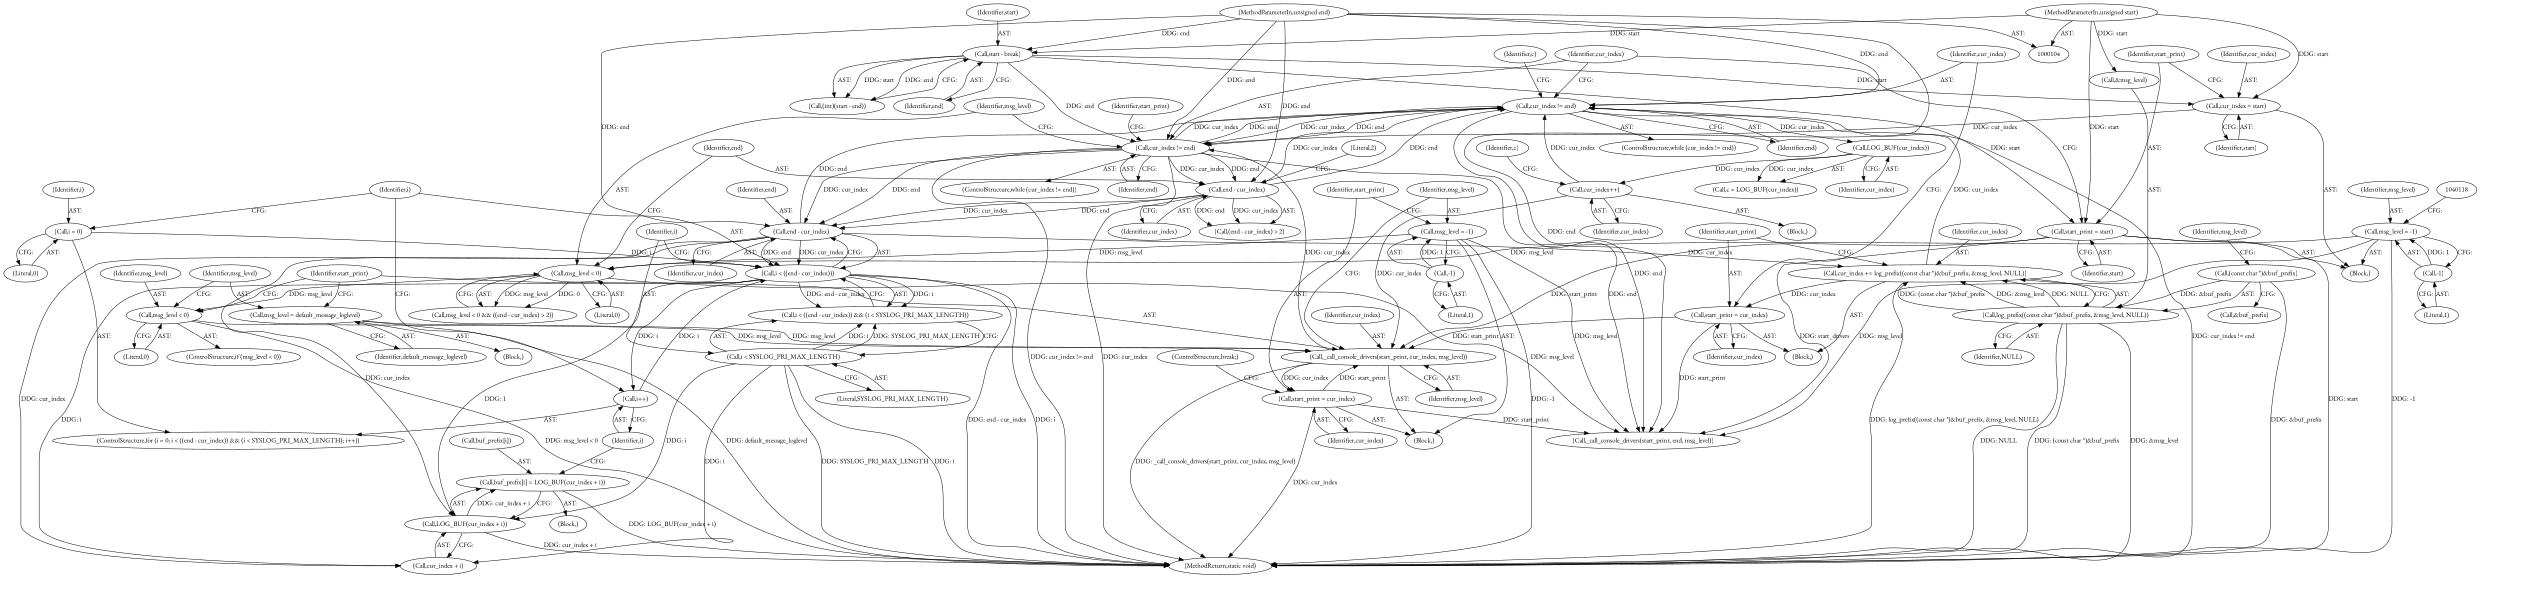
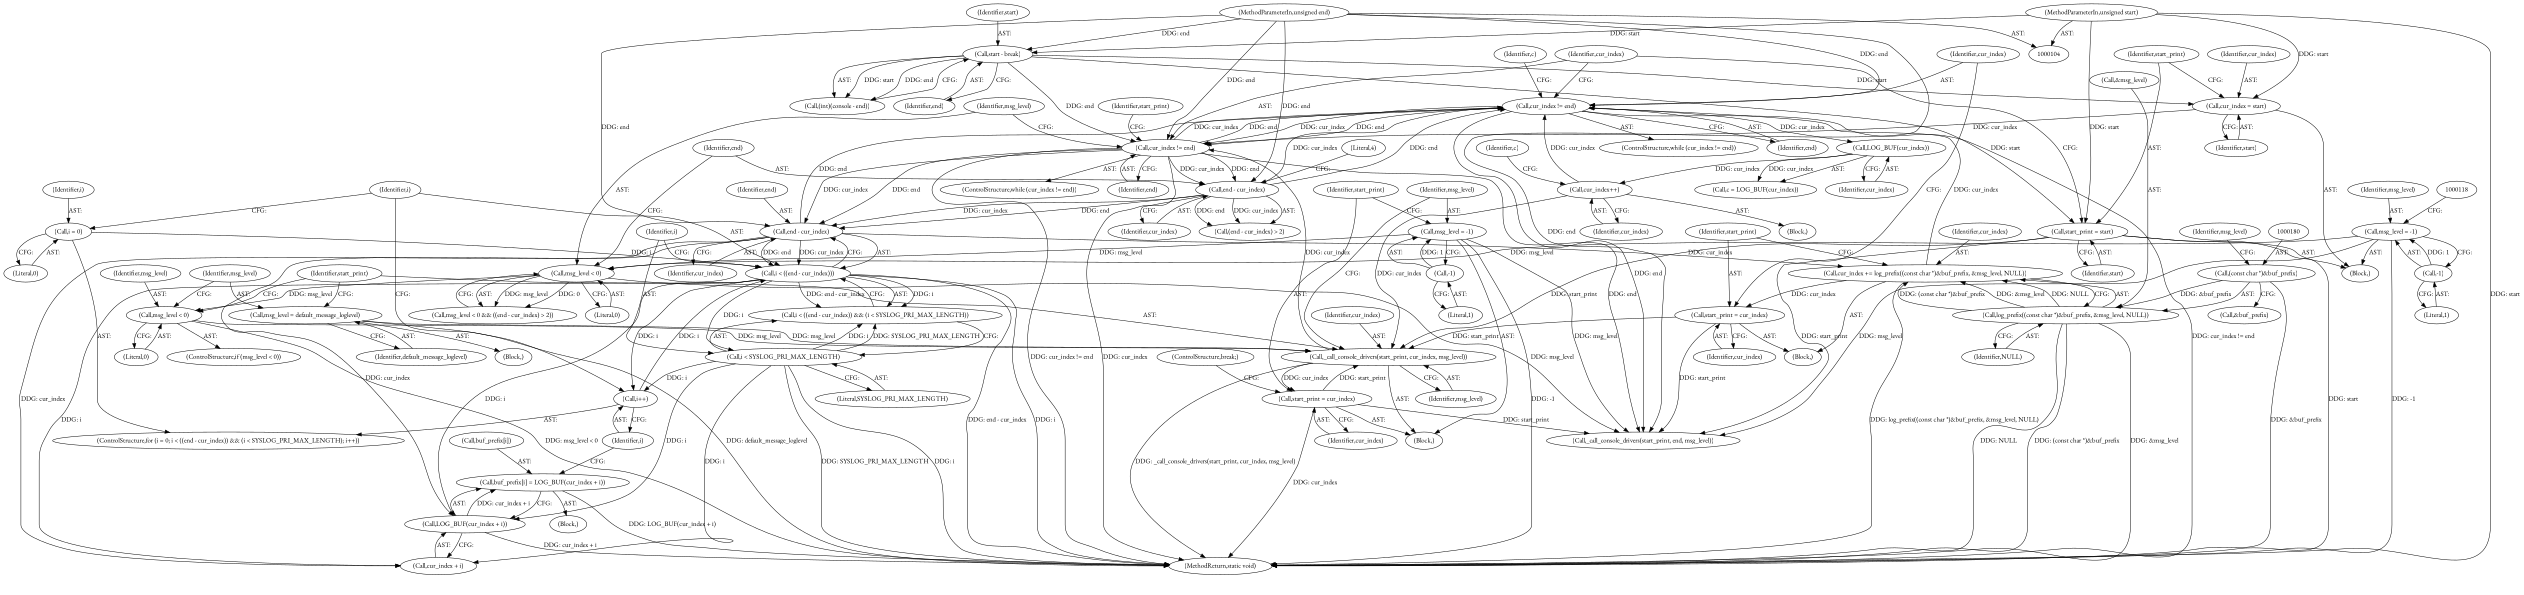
  digraph {
    fontname="EB Garamond"
    node [fontname="EB Garamond"]
    edge [fontname="EB Garamond"]
    n1 [label="(Call,buf_prefix[i] = LOG_BUF(cur_index + i))"]
    n2 [label="(Call,LOG_BUF(cur_index + i))"]
    n3 [label="(MethodReturn,static void)"]
    n4 [label="(Block,)"]
    n5 [label="(Call,cur_index + i)"]
    n6 [label="(Call,end - cur_index)"]
    n7 [label="(Call,cur_index != end)"]
    n8 [label="(Call,cur_index += log_prefix((const char *)&buf_prefix, &msg_level, NULL))"]
    n9 [label="(Call,i < ((end - cur_index)))"]
    n10 [label="(Identifier,cur_index)"]
    n11 [label="(Call,cur_index != end)"]
    n12 [label="(Call,_call_console_drivers(start_print, end, msg_level))"]
    n13 [label="(Call,LOG_BUF(cur_index))"]
    n14 [label="(ControlStructure,while (cur_index != end))"]
    n15 [label="(Identifier,end)"]
    n16 [label="(Call,log_prefix((const char *)&buf_prefix, &msg_level, NULL))"]
    n17 [label="(Call,start_print = cur_index)"]
    n18 [label="(Block,)"]
    n19 [label="(Call,i < SYSLOG_PRI_MAX_LENGTH)"]
    n20 [label="(Call,i++)"]
    n21 [label="(Call,i < ((end - cur_index)) && (i < SYSLOG_PRI_MAX_LENGTH))"]
    n22 [label="(Call,end - cur_index)"]
    n23 [label="(ControlStructure,while (cur_index != end))"]
    n24 [label="(Identifier,end)"]
    n25 [label="(Call,(end - cur_index) > 2)"]
    n26 [label="(Identifier,cur_index)"]
    n27 [label="(Call,cur_index++)"]
    n28 [label="(Identifier,cur_index)"]
    n29 [label="(Call,c = LOG_BUF(cur_index))"]
    n30 [label="(MethodParameterIn,unsigned end)"]
    n31 [label="(Call,start - break)"]
    1000104
    n33 [label="(Call,cur_index = start)"]
    n34 [label="(Call,start_print = start)"]
-   n35 [label="(Call,(int)(start - end))"]
+   n35 [label="(Call,(int)(console - end))"]
    n36 [label="(Identifier,end)"]
    n37 [label="(Call,_call_console_drivers(start_print, cur_index, msg_level))"]
    n38 [label="(Identifier,cur_index)"]
    n39 [label="(Block,)"]
    n40 [label="(Call,start_print = cur_index)"]
    n41 [label="(Identifier,msg_level)"]
    n42 [label="(Block,)"]
    n43 [label="(Identifier,NULL)"]
    n44 [label="(Identifier,cur_index)"]
    n45 [label="(Call,(const char *)&buf_prefix)"]
    n46 [label="(Call,&buf_prefix)"]
    n47 [label="(Block,)"]
    n48 [label="(Identifier,start)"]
    n49 [label="(Identifier,start)"]
    n50 [label="(MethodParameterIn,unsigned start)"]
    n51 [label="(Identifier,cur_index)"]
    n52 [label="(Call,msg_level < 0)"]
    n53 [label="(Literal,0)"]
    n54 [label="(ControlStructure,if (msg_level < 0))"]
    n55 [label="(Call,msg_level < 0)"]
    n56 [label="(Call,msg_level < 0 && ((end - cur_index) > 2))"]
    n57 [label="(Literal,0)"]
    n58 [label="(Call,msg_level = -1)"]
    n59 [label="(Call,-1)"]
    n60 [label="(Literal,1)"]
    n61 [label="(Call,msg_level = -1)"]
    n62 [label="(Call,-1)"]
    n63 [label="(Literal,1)"]
    n64 [label="(Call,msg_level = default_message_loglevel)"]
    n65 [label="(Identifier,default_message_loglevel)"]
    n66 [label="(Block,)"]
    n67 [label="(Literal,SYSLOG_PRI_MAX_LENGTH)"]
    n68 [label="(ControlStructure,for (i = 0; i < ((end - cur_index)) && (i < SYSLOG_PRI_MAX_LENGTH); i++))"]
    n69 [label="(Identifier,i)"]
    n70 [label="(Call,i = 0)"]
    n71 [label="(Literal,0)"]
    n72 [label="(Identifier,start_print)"]
    n73 [label="(Identifier,cur_index)"]
    n74 [label="(Identifier,cur_index)"]
    n75 [label="(Identifier,msg_level)"]
    n76 [label="(Identifier,c)"]
    n77 [label="(Identifier,start_print)"]
    n78 [label="(Call,&msg_level)"]
    n79 [label="(Identifier,start_print)"]
    n80 [label="(ControlStructure,break;)"]
    n81 [label="(Identifier,cur_index)"]
    n82 [label="(Identifier,msg_level)"]
    n83 [label="(Identifier,cur_index)"]
    n84 [label="(Identifier,start)"]
    n85 [label="(Identifier,i)"]
    n86 [label="(Identifier,cur_index)"]
-   n87 [label="(Literal,2)"]
+   n87 [label="(Literal,4)"]
    n88 [label="(Identifier,end)"]
    n89 [label="(Identifier,msg_level)"]
    n90 [label="(Identifier,end)"]
    n91 [label="(Identifier,msg_level)"]
    n92 [label="(Identifier,i)"]
    n93 [label="(Identifier,c)"]
    n94 [label="(Identifier,i)"]
    n95 [label="(Identifier,start_print)"]
    n96 [label="(Call,buf_prefix[i])"]
    n97 [label="(Identifier,msg_level)"]
    n98 [label="(Identifier,start_print)"]
    n99 [label="(Identifier,msg_level)"]
-   1000118 [label=1040118]
+   1000180
+   1000118
    n1 -> n2 [label="CFG: "]
    n1 -> n3 [label="DDG: LOG_BUF(cur_index + i)"]
    n1 -> n4 [label="AST: "]
    n2 -> n1 [label="AST: "]
    n2 -> n1 [label="DDG: cur_index + i"]
    n2 -> n3 [label="DDG: cur_index + i"]
    n2 -> n5 [label="CFG: "]
    n5 -> n2 [label="AST: "]
    n6 -> n2 [label="DDG: cur_index"]
    n6 -> n5 [label="DDG: cur_index"]
    n6 -> n7 [label="DDG: end"]
    n6 -> n8 [label="DDG: cur_index"]
    n6 -> n9 [label="AST: "]
    n6 -> n9 [label="DDG: end"]
    n6 -> n9 [label="DDG: cur_index"]
    n6 -> n10 [label="CFG: "]
    n7 -> n3 [label="DDG: cur_index != end"]
    n7 -> n11 [label="DDG: cur_index"]
    n7 -> n11 [label="DDG: end"]
    n7 -> n12 [label="DDG: end"]
    n7 -> n13 [label="DDG: cur_index"]
    n7 -> n14 [label="AST: "]
    n7 -> n15 [label="CFG: "]
    n8 -> n3 [label="DDG: log_prefix((const char *)&buf_prefix, &msg_level, NULL)"]
    n8 -> n7 [label="DDG: cur_index"]
    n8 -> n16 [label="CFG: "]
    n8 -> n17 [label="DDG: cur_index"]
    n8 -> n18 [label="AST: "]
-   n9 -> n2 [label="DDG: 1"]
+   n9 -> n2 [label="DDG: i"]
    n9 -> n3 [label="DDG: end - cur_index"]
    n9 -> n3 [label="DDG: i"]
    n9 -> n5 [label="DDG: i"]
    n9 -> n6 [label="CFG: "]
+   n9 -> n19 [label="DDG: i"]
    n9 -> n20 [label="DDG: i"]
    n9 -> n21 [label="AST: "]
    n9 -> n21 [label="DDG: i"]
    n9 -> n21 [label="DDG: end - cur_index"]
    n10 -> n6 [label="AST: "]
    n11 -> n3 [label="DDG: cur_index != end"]
    n11 -> n3 [label="DDG: cur_index"]
    n11 -> n6 [label="DDG: end"]
    n11 -> n6 [label="DDG: cur_index"]
    n11 -> n7 [label="DDG: cur_index"]
    n11 -> n7 [label="DDG: end"]
    n11 -> n12 [label="DDG: end"]
    n11 -> n22 [label="DDG: end"]
    n11 -> n22 [label="DDG: cur_index"]
    n11 -> n23 [label="AST: "]
    n11 -> n24 [label="CFG: "]
    n13 -> n27 [label="DDG: cur_index"]
    n13 -> n28 [label="CFG: "]
    n13 -> n29 [label="AST: "]
    n13 -> n29 [label="DDG: cur_index"]
    n15 -> n7 [label="AST: "]
    n16 -> n3 [label="DDG: NULL"]
    n16 -> n3 [label="DDG: (const char *)&buf_prefix"]
    n16 -> n3 [label="DDG: &msg_level"]
    n16 -> n8 [label="AST: "]
    n16 -> n8 [label="DDG: (const char *)&buf_prefix"]
    n16 -> n8 [label="DDG: &msg_level"]
    n16 -> n8 [label="DDG: NULL"]
    n16 -> n43 [label="CFG: "]
    n17 -> n12 [label="DDG: start_print"]
    n17 -> n18 [label="AST: "]
    n17 -> n37 [label="DDG: start_print"]
    n17 -> n44 [label="CFG: "]
    n19 -> n2 [label="DDG: i"]
    n19 -> n3 [label="DDG: SYSLOG_PRI_MAX_LENGTH"]
    n19 -> n3 [label="DDG: i"]
    n19 -> n5 [label="DDG: i"]
+   n19 -> n20 [label="DDG: i"]
    n19 -> n21 [label="AST: "]
    n19 -> n21 [label="DDG: i"]
    n19 -> n21 [label="DDG: SYSLOG_PRI_MAX_LENGTH"]
    n19 -> n67 [label="CFG: "]
    n20 -> n9 [label="DDG: i"]
    n20 -> n68 [label="AST: "]
    n20 -> n69 [label="CFG: "]
    n21 -> n9 [label="CFG: "]
    n21 -> n19 [label="CFG: "]
    n22 -> n6 [label="DDG: end"]
    n22 -> n6 [label="DDG: cur_index"]
    n22 -> n7 [label="DDG: cur_index"]
    n22 -> n7 [label="DDG: end"]
    n22 -> n25 [label="AST: "]
    n22 -> n25 [label="DDG: end"]
    n22 -> n25 [label="DDG: cur_index"]
    n22 -> n26 [label="CFG: "]
    n24 -> n11 [label="AST: "]
    n26 -> n22 [label="AST: "]
    n27 -> n7 [label="DDG: cur_index"]
    n27 -> n37 [label="DDG: cur_index"]
    n27 -> n38 [label="CFG: "]
    n27 -> n39 [label="AST: "]
    n28 -> n13 [label="AST: "]
    n30 -> n6 [label="DDG: end"]
    n30 -> n7 [label="DDG: end"]
    n30 -> n11 [label="DDG: end"]
    n30 -> n12 [label="DDG: end"]
    n30 -> n22 [label="DDG: end"]
    n30 -> n31 [label="DDG: end"]
    n30 -> 1000104 [label="AST: "]
    n31 -> n11 [label="DDG: end"]
    n31 -> n33 [label="DDG: start"]
    n31 -> n34 [label="DDG: start"]
    n31 -> n35 [label="AST: "]
    n31 -> n35 [label="DDG: start"]
    n31 -> n35 [label="DDG: end"]
    n31 -> n36 [label="CFG: "]
    n33 -> n11 [label="DDG: cur_index"]
    n33 -> n47 [label="AST: "]
    n33 -> n48 [label="CFG: "]
    n34 -> n3 [label="DDG: start"]
-   n34 -> n12 [label="DDG: start_drivers"]
+   n34 -> n12 [label="DDG: start_print"]
    n34 -> n37 [label="DDG: start_print"]
    n34 -> n47 [label="AST: "]
    n34 -> n49 [label="CFG: "]
    n35 -> n31 [label="CFG: "]
    n36 -> n31 [label="AST: "]
    n37 -> n3 [label="DDG: _call_console_drivers(start_print, cur_index, msg_level)"]
    n37 -> n11 [label="DDG: cur_index"]
    n37 -> n40 [label="DDG: cur_index"]
    n37 -> n41 [label="CFG: "]
    n37 -> n42 [label="AST: "]
    n38 -> n27 [label="AST: "]
    n40 -> n3 [label="DDG: cur_index"]
    n40 -> n12 [label="DDG: start_print"]
    n40 -> n37 [label="DDG: start_print"]
    n40 -> n42 [label="AST: "]
    n40 -> n51 [label="CFG: "]
    n41 -> n37 [label="AST: "]
    n43 -> n16 [label="AST: "]
    n44 -> n17 [label="AST: "]
    n45 -> n3 [label="DDG: &buf_prefix"]
    n45 -> n16 [label="AST: "]
    n45 -> n16 [label="DDG: &buf_prefix"]
    n45 -> n46 [label="CFG: "]
    n48 -> n33 [label="AST: "]
    n49 -> n34 [label="AST: "]
-   n50 -> n78 [label="DDG: start"]
+   n50 -> n3 [label="DDG: start"]
    n50 -> n31 [label="DDG: start"]
    n50 -> 1000104 [label="AST: "]
    n50 -> n33 [label="DDG: start"]
    n50 -> n34 [label="DDG: start"]
    n51 -> n40 [label="AST: "]
    n52 -> n3 [label="DDG: msg_level < 0"]
    n52 -> n37 [label="DDG: msg_level"]
    n52 -> n53 [label="CFG: "]
    n52 -> n54 [label="AST: "]
    n53 -> n52 [label="AST: "]
    n55 -> n12 [label="DDG: msg_level"]
    n55 -> n52 [label="DDG: msg_level"]
    n55 -> n56 [label="AST: "]
    n55 -> n56 [label="DDG: msg_level"]
    n55 -> n56 [label="DDG: 0"]
    n55 -> n57 [label="CFG: "]
    n56 -> n55 [label="CFG: "]
    n57 -> n55 [label="AST: "]
    n58 -> n3 [label="DDG: -1"]
    n58 -> n12 [label="DDG: msg_level"]
    n58 -> n42 [label="AST: "]
    n58 -> n55 [label="DDG: msg_level"]
    n58 -> n59 [label="CFG: "]
    n59 -> n58 [label="AST: "]
    n59 -> n58 [label="DDG: 1"]
    n59 -> n60 [label="CFG: "]
    n60 -> n59 [label="AST: "]
    n61 -> n3 [label="DDG: -1"]
    n61 -> n12 [label="DDG: msg_level"]
    n61 -> n47 [label="AST: "]
    n61 -> n55 [label="DDG: msg_level"]
    n61 -> n62 [label="CFG: "]
    n62 -> n61 [label="AST: "]
    n62 -> n61 [label="DDG: 1"]
    n62 -> n63 [label="CFG: "]
    n63 -> n62 [label="AST: "]
    n64 -> n3 [label="DDG: default_message_loglevel"]
    n64 -> n37 [label="DDG: msg_level"]
    n64 -> n65 [label="CFG: "]
    n64 -> n66 [label="AST: "]
    n65 -> n64 [label="AST: "]
    n67 -> n19 [label="AST: "]
    n69 -> n1 [label="CFG: "]
    n69 -> n20 [label="AST: "]
    n70 -> n9 [label="DDG: i"]
    n70 -> n68 [label="AST: "]
    n70 -> n71 [label="CFG: "]
    n71 -> n70 [label="AST: "]
    n72 -> n11 [label="CFG: "]
    n73 -> n33 [label="AST: "]
    n74 -> n8 [label="AST: "]
    n75 -> n11 [label="CFG: "]
    n75 -> n55 [label="AST: "]
    n76 -> n27 [label="CFG: "]
    n77 -> n8 [label="CFG: "]
    n77 -> n17 [label="AST: "]
    n78 -> n16 [label="AST: "]
    n79 -> n33 [label="CFG: "]
    n79 -> n34 [label="AST: "]
    n80 -> n40 [label="CFG: "]
    n81 -> n7 [label="CFG: "]
    n81 -> n11 [label="AST: "]
    n81 -> n34 [label="CFG: "]
    n82 -> n52 [label="CFG: "]
    n82 -> n64 [label="AST: "]
    n83 -> n7 [label="AST: "]
    n83 -> n17 [label="CFG: "]
    n84 -> n31 [label="AST: "]
    n85 -> n9 [label="AST: "]
    n85 -> n20 [label="CFG: "]
    n85 -> n70 [label="CFG: "]
    n86 -> n37 [label="AST: "]
    n87 -> n22 [label="CFG: "]
    n88 -> n22 [label="AST: "]
    n88 -> n55 [label="CFG: "]
    n89 -> n45 [label="CFG: "]
    n90 -> n6 [label="AST: "]
    n91 -> n61 [label="AST: "]
    n92 -> n9 [label="CFG: "]
    n92 -> n19 [label="AST: "]
    n93 -> n7 [label="CFG: "]
    n94 -> n70 [label="AST: "]
    n95 -> n40 [label="AST: "]
    n95 -> n58 [label="CFG: "]
    n96 -> n1 [label="AST: "]
    n97 -> n37 [label="CFG: "]
    n97 -> n58 [label="AST: "]
    n98 -> n37 [label="AST: "]
    n98 -> n52 [label="CFG: "]
    n98 -> n64 [label="CFG: "]
    n99 -> n52 [label="AST: "]
+   1000180 -> n45 [label="AST: "]
    1000118 -> n61 [label="CFG: "]
  }
